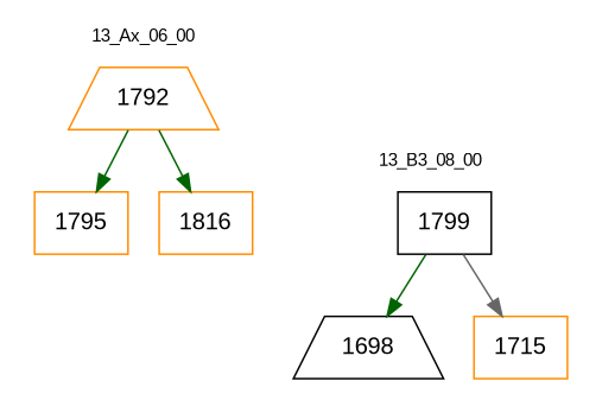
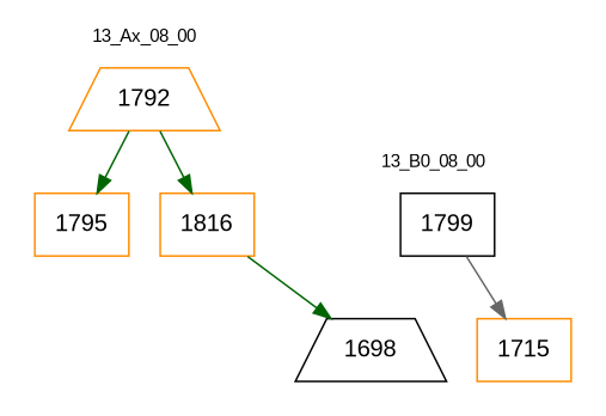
  digraph {
    fontname="Liberation Sans"
    node [color=darkorange fontname="Liberation Sans" shape=box]
    edge [color=darkgreen fontname="Liberation Sans"]
    n1 [label=1792 shape=trapezium]
    n2 [label=1795]
    n3 [label=1816]
    n4 [color=black label=1799]
    n5 [color=black label=1698 shape=trapezium]
    n6 [label=1715]
    subgraph cluster_1 {
      color=white
      fontsize=10
-     label="13_Ax_06_00"
+     label="13_Ax_08_00"
      n1
      n2
      n3
    }
    subgraph cluster_2 {
      color=white
      fontsize=10
-     label="13_B3_08_00"
+     label="13_B0_08_00"
      n4
      n5
      n6
    }
    n1 -> n2
    n1 -> n3
-   n4 -> n5
+   n3 -> n5
    n4 -> n6 [color=gray40]
  }
